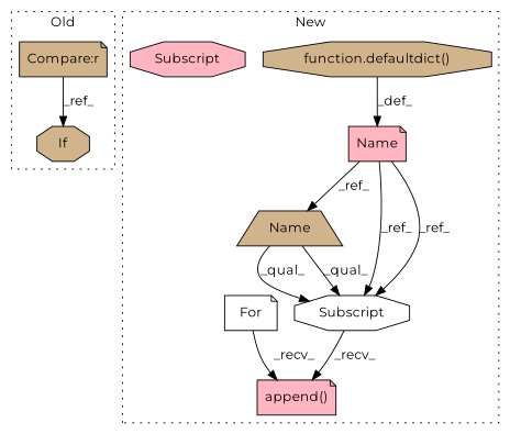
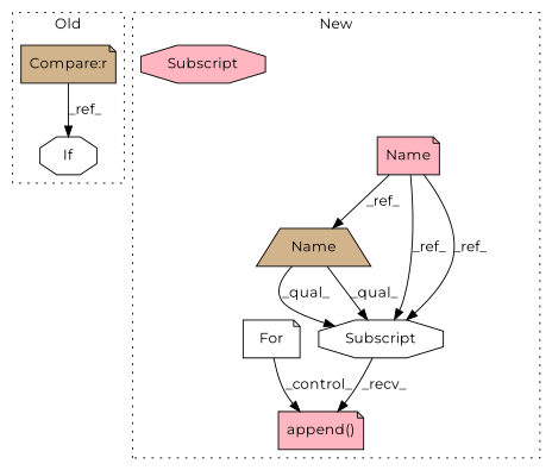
  digraph {
    fontname=Montserrat
    node [a=75 fillcolor=white fontname=Montserrat l="19,0" s="3821,0" shape=octagon style=filled]
    edge [fontname=Montserrat]
-   n1 [a=96 fillcolor=tan l=3 label=If s=3558]
+   n1 [a=96 l=3 label=If s=3558]
    n2 [a=40 fillcolor=tan l=29 label="Compare:r" s=3561 shape=note]
-   n3 [fillcolor=tan l="12,1" label="function.defaultdict()" s="3673,3689"]
    n4 [fillcolor=lightpink l="27,1" label="append()" s="3821,3860" shape=note]
    n5 [a=63 fillcolor=lightpink label=Subscript]
    n6 [a=107 l="4,18" label=For s="3761,3803" shape=note]
    n7 [a=87 fillcolor=lightpink l=11 label=Name s=3659 shape=note]
    n8 [a=87 fillcolor=tan l=11 label=Name s=3821 shape=trapezium]
    n9 [a=63 label=Subscript]
    subgraph cluster_1 {
      label=Old
      style=dotted
      n1
      n2
    }
    subgraph cluster_2 {
      label=New
      style=dotted
-     n3
      n4
      n5
      n6
      n7
      n8
      n9
    }
    n2 -> n1 [label=_ref_]
-   n3 -> n7 [label=_def_]
-   n6 -> n4 [label=_recv_]
+   n6 -> n4 [label=_control_]
    n7 -> n8 [label=_ref_]
    n7 -> n9 [label=_ref_]
    n7 -> n9 [label=_ref_]
    n8 -> n9 [label=_qual_]
    n8 -> n9 [label=_qual_]
    n9 -> n4 [label=_recv_]
  }
